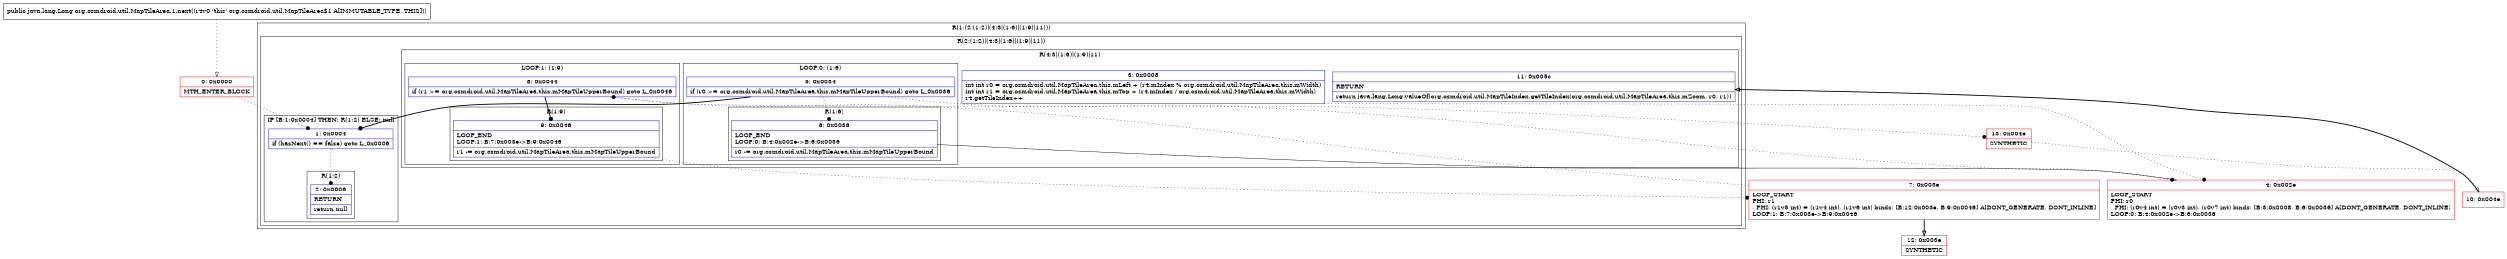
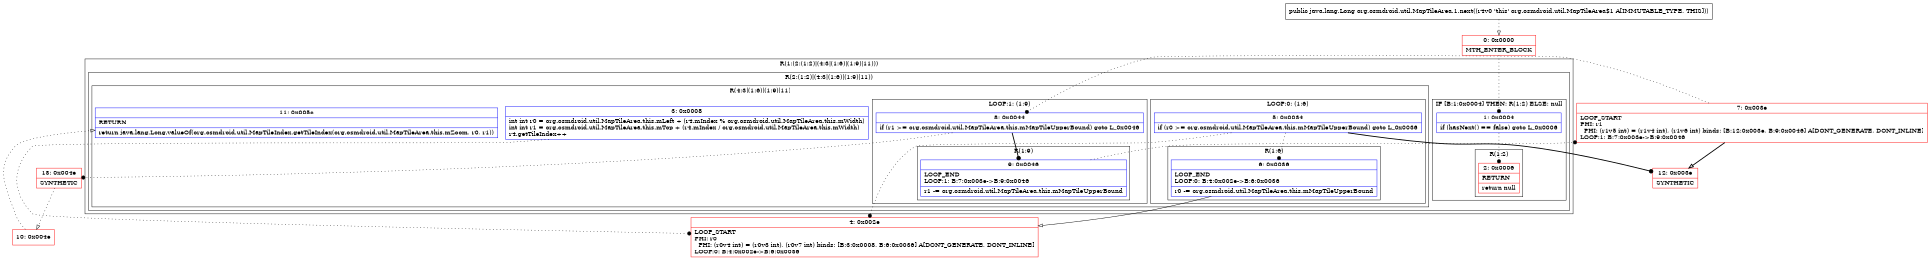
  digraph {
    node [color=blue shape=record]
    edge [arrowhead=dot style=dotted]
-   n1 [label="{2\:\ 0x0006|RETURN\l|return null\l}"]
+   n1 [color=red label="{2\:\ 0x0006|RETURN\l|return null\l}"]
    n2 [label="{1\:\ 0x0004|if (hasNext() == false) goto L_0x0006\l}"]
    n3 [label="{6\:\ 0x0036|LOOP_END\lLOOP:0: B:4:0x002e\-\>B:6:0x0036\l|r0 \-= org.osmdroid.util.MapTileArea.this.mMapTileUpperBound\l}"]
    n4 [label="{5\:\ 0x0034|if (r0 \>= org.osmdroid.util.MapTileArea.this.mMapTileUpperBound) goto L_0x0036\l}"]
    n5 [label="{9\:\ 0x0046|LOOP_END\lLOOP:1: B:7:0x003e\-\>B:9:0x0046\l|r1 \-= org.osmdroid.util.MapTileArea.this.mMapTileUpperBound\l}"]
    n6 [label="{8\:\ 0x0044|if (r1 \>= org.osmdroid.util.MapTileArea.this.mMapTileUpperBound) goto L_0x0046\l}"]
    n7 [label="{3\:\ 0x0008|int int r0 = org.osmdroid.util.MapTileArea.this.mLeft + (r4.mIndex % org.osmdroid.util.MapTileArea.this.mWidth)\lint int r1 = org.osmdroid.util.MapTileArea.this.mTop + (r4.mIndex \/ org.osmdroid.util.MapTileArea.this.mWidth)\lr4.getTileIndex++\l}"]
    n8 [label="{11\:\ 0x005c|RETURN\l|return java.lang.Long.valueOf(org.osmdroid.util.MapTileIndex.getTileIndex(org.osmdroid.util.MapTileArea.this.mZoom, r0, r1))\l}"]
    n9 [color=red label="{4\:\ 0x002e|LOOP_START\lPHI: r0 \l  PHI: (r0v4 int) = (r0v3 int), (r0v7 int) binds: [B:3:0x0008, B:6:0x0036] A[DONT_GENERATE, DONT_INLINE]\lLOOP:0: B:4:0x002e\-\>B:6:0x0036\l}"]
    n10 [color=red label="{12\:\ 0x003e|SYNTHETIC\l}"]
    n11 [color=red label="{7\:\ 0x003e|LOOP_START\lPHI: r1 \l  PHI: (r1v5 int) = (r1v4 int), (r1v6 int) binds: [B:12:0x003e, B:9:0x0046] A[DONT_GENERATE, DONT_INLINE]\lLOOP:1: B:7:0x003e\-\>B:9:0x0046\l}"]
    n12 [color=red label="{13\:\ 0x004e|SYNTHETIC\l}"]
    n13 [color=red label="{10\:\ 0x004e}"]
    n14 [color=red label="{0\:\ 0x0000|MTH_ENTER_BLOCK\l}"]
    n15 [label="{public java.lang.Long org.osmdroid.util.MapTileArea.1.next((r4v0 'this' org.osmdroid.util.MapTileArea$1 A[IMMUTABLE_TYPE, THIS])) }" color=""]
    subgraph cluster_1 {
      label="R(1:(2:(1:2)|(4:3|(1:6)|(1:9)|11)))"
      subgraph cluster_2 {
        label="R(2:(1:2)|(4:3|(1:6)|(1:9)|11))"
        subgraph cluster_3 {
          label="IF [B:1:0x0004] THEN: R(1:2) ELSE: null"
          n2
          subgraph cluster_4 {
            label="R(1:2)"
            n1
          }
        }
        subgraph cluster_5 {
          label="R(4:3|(1:6)|(1:9)|11)"
          n7
          n8
          subgraph cluster_6 {
            label="LOOP:0: (1:6)"
            n4
            subgraph cluster_7 {
              label="R(1:6)"
              n3
            }
          }
          subgraph cluster_8 {
            label="LOOP:1: (1:9)"
            n6
            subgraph cluster_9 {
              label="R(1:9)"
              n5
            }
          }
        }
      }
    }
    n2 -> n1
    n3 -> n9 [arrowhead=onormal style=solid]
    n4 -> n3
    n4 -> n9
-   n4 -> n2 [style=bold]
+   n4 -> n10 [style=bold]
    n5 -> n11
    n6 -> n5 [style=bold]
    n6 -> n12
    n7 -> n9
    n11 -> n6
    n11 -> n10 [arrowhead=onormal style=bold]
    n12 -> n13 [arrowhead=onormal]
-   n13 -> n8 [arrowhead=onormal style=bold]
+   n13 -> n8 [arrowhead=onormal]
    n14 -> n2
    n15 -> n14 [arrowhead=onormal]
  }
